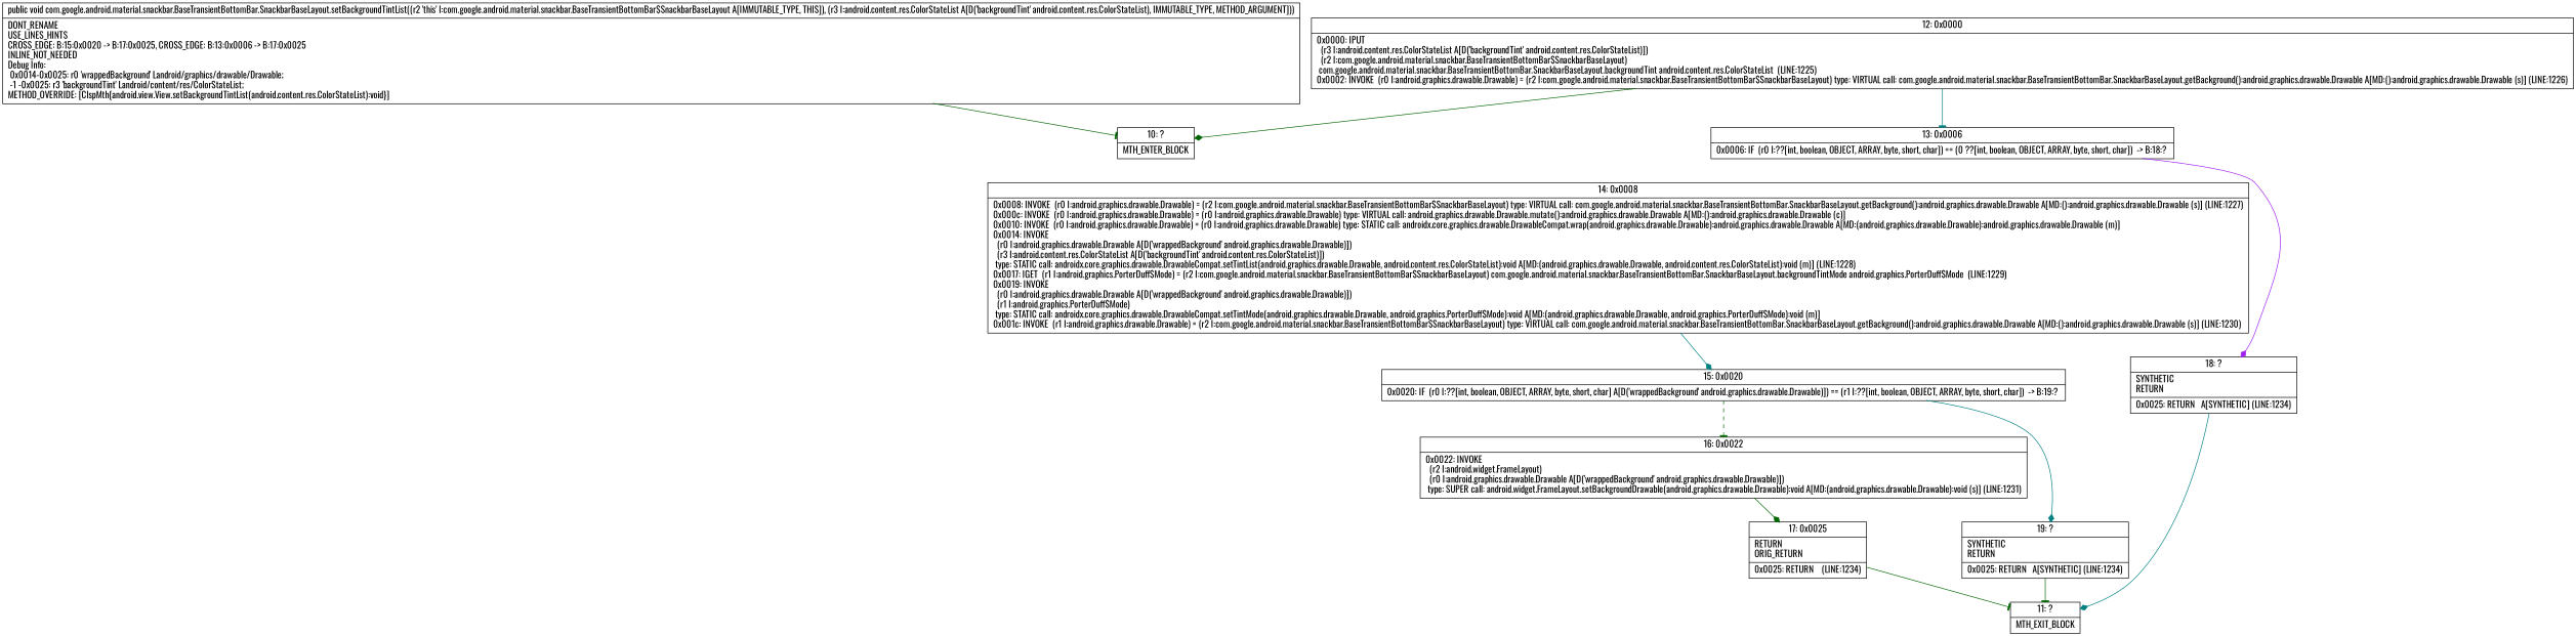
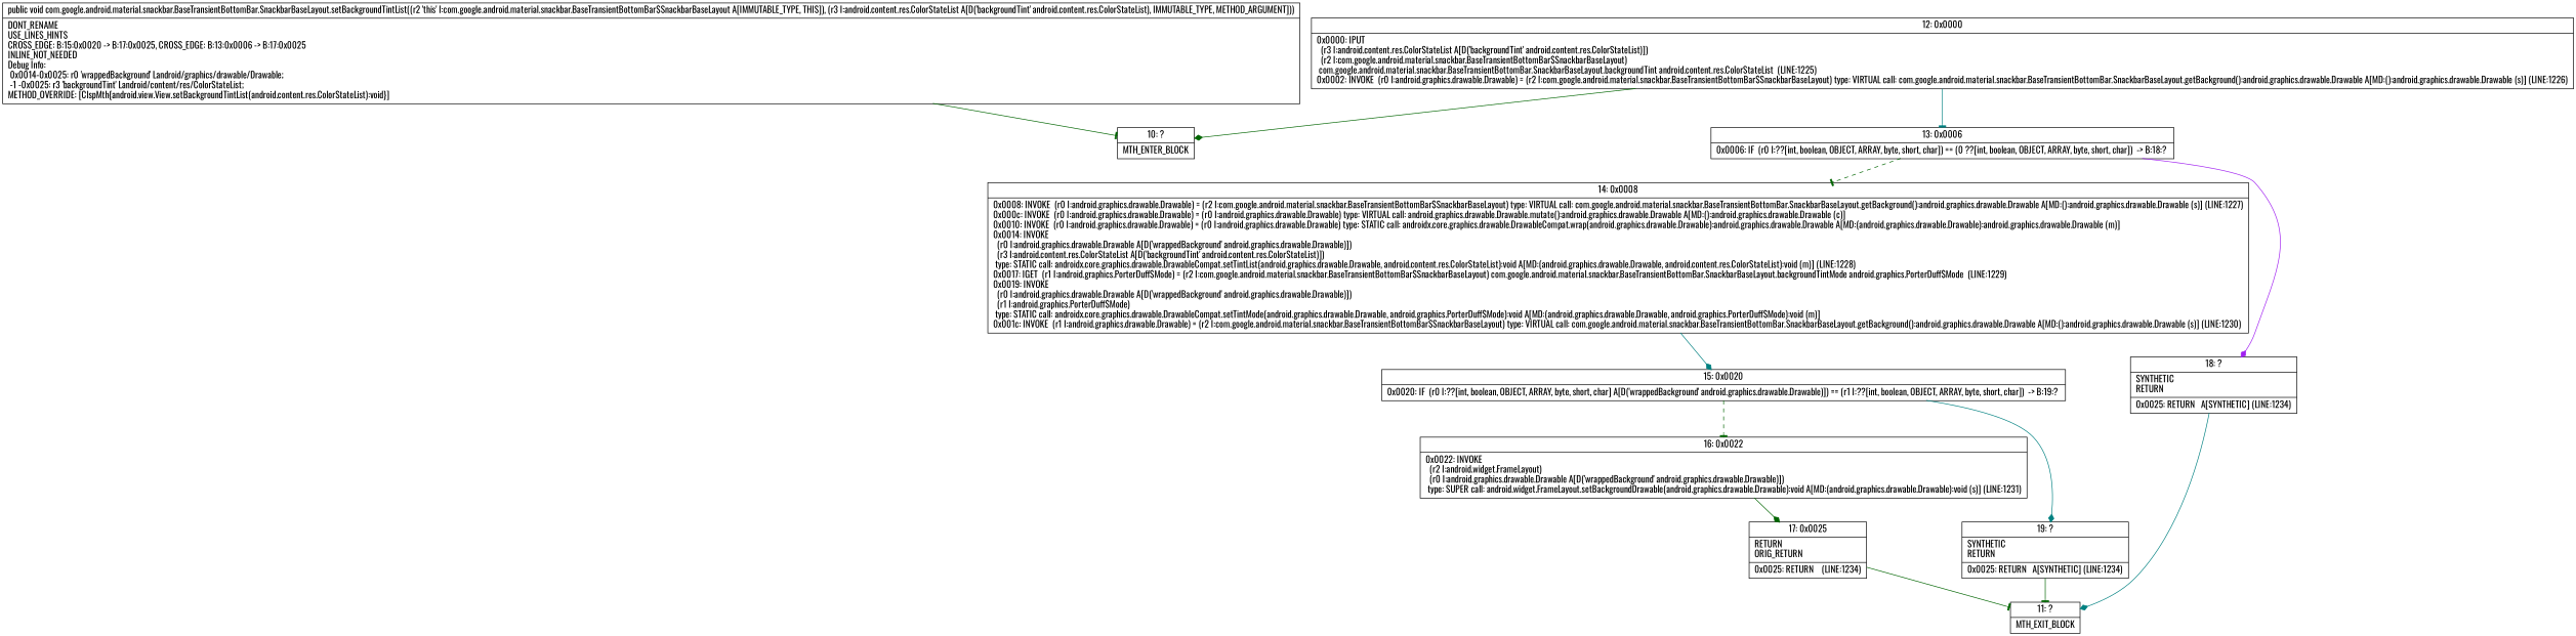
  digraph {
    fontname=Oswald
    node [fontname=Oswald shape=record]
    edge [arrowhead=diamond color=darkgreen fontname=Oswald]
    n1 [label="{10\:\ ?|MTH_ENTER_BLOCK\l}"]
    n2 [label="{12\:\ 0x0000|0x0000: IPUT  \l  (r3 I:android.content.res.ColorStateList A[D('backgroundTint' android.content.res.ColorStateList)])\l  (r2 I:com.google.android.material.snackbar.BaseTransientBottomBar$SnackbarBaseLayout)\l com.google.android.material.snackbar.BaseTransientBottomBar.SnackbarBaseLayout.backgroundTint android.content.res.ColorStateList  (LINE:1225)\l0x0002: INVOKE  (r0 I:android.graphics.drawable.Drawable) = (r2 I:com.google.android.material.snackbar.BaseTransientBottomBar$SnackbarBaseLayout) type: VIRTUAL call: com.google.android.material.snackbar.BaseTransientBottomBar.SnackbarBaseLayout.getBackground():android.graphics.drawable.Drawable A[MD:():android.graphics.drawable.Drawable (s)] (LINE:1226)\l}"]
    n3 [label="{13\:\ 0x0006|0x0006: IF  (r0 I:??[int, boolean, OBJECT, ARRAY, byte, short, char]) == (0 ??[int, boolean, OBJECT, ARRAY, byte, short, char])  \-\> B:18:? \l}"]
    n4 [label="{14\:\ 0x0008|0x0008: INVOKE  (r0 I:android.graphics.drawable.Drawable) = (r2 I:com.google.android.material.snackbar.BaseTransientBottomBar$SnackbarBaseLayout) type: VIRTUAL call: com.google.android.material.snackbar.BaseTransientBottomBar.SnackbarBaseLayout.getBackground():android.graphics.drawable.Drawable A[MD:():android.graphics.drawable.Drawable (s)] (LINE:1227)\l0x000c: INVOKE  (r0 I:android.graphics.drawable.Drawable) = (r0 I:android.graphics.drawable.Drawable) type: VIRTUAL call: android.graphics.drawable.Drawable.mutate():android.graphics.drawable.Drawable A[MD:():android.graphics.drawable.Drawable (c)]\l0x0010: INVOKE  (r0 I:android.graphics.drawable.Drawable) = (r0 I:android.graphics.drawable.Drawable) type: STATIC call: androidx.core.graphics.drawable.DrawableCompat.wrap(android.graphics.drawable.Drawable):android.graphics.drawable.Drawable A[MD:(android.graphics.drawable.Drawable):android.graphics.drawable.Drawable (m)]\l0x0014: INVOKE  \l  (r0 I:android.graphics.drawable.Drawable A[D('wrappedBackground' android.graphics.drawable.Drawable)])\l  (r3 I:android.content.res.ColorStateList A[D('backgroundTint' android.content.res.ColorStateList)])\l type: STATIC call: androidx.core.graphics.drawable.DrawableCompat.setTintList(android.graphics.drawable.Drawable, android.content.res.ColorStateList):void A[MD:(android.graphics.drawable.Drawable, android.content.res.ColorStateList):void (m)] (LINE:1228)\l0x0017: IGET  (r1 I:android.graphics.PorterDuff$Mode) = (r2 I:com.google.android.material.snackbar.BaseTransientBottomBar$SnackbarBaseLayout) com.google.android.material.snackbar.BaseTransientBottomBar.SnackbarBaseLayout.backgroundTintMode android.graphics.PorterDuff$Mode  (LINE:1229)\l0x0019: INVOKE  \l  (r0 I:android.graphics.drawable.Drawable A[D('wrappedBackground' android.graphics.drawable.Drawable)])\l  (r1 I:android.graphics.PorterDuff$Mode)\l type: STATIC call: androidx.core.graphics.drawable.DrawableCompat.setTintMode(android.graphics.drawable.Drawable, android.graphics.PorterDuff$Mode):void A[MD:(android.graphics.drawable.Drawable, android.graphics.PorterDuff$Mode):void (m)]\l0x001c: INVOKE  (r1 I:android.graphics.drawable.Drawable) = (r2 I:com.google.android.material.snackbar.BaseTransientBottomBar$SnackbarBaseLayout) type: VIRTUAL call: com.google.android.material.snackbar.BaseTransientBottomBar.SnackbarBaseLayout.getBackground():android.graphics.drawable.Drawable A[MD:():android.graphics.drawable.Drawable (s)] (LINE:1230)\l}"]
    n5 [label="{18\:\ ?|SYNTHETIC\lRETURN\l|0x0025: RETURN   A[SYNTHETIC] (LINE:1234)\l}"]
    n6 [label="{15\:\ 0x0020|0x0020: IF  (r0 I:??[int, boolean, OBJECT, ARRAY, byte, short, char] A[D('wrappedBackground' android.graphics.drawable.Drawable)]) == (r1 I:??[int, boolean, OBJECT, ARRAY, byte, short, char])  \-\> B:19:? \l}"]
    n7 [label="{11\:\ ?|MTH_EXIT_BLOCK\l}"]
    n8 [label="{16\:\ 0x0022|0x0022: INVOKE  \l  (r2 I:android.widget.FrameLayout)\l  (r0 I:android.graphics.drawable.Drawable A[D('wrappedBackground' android.graphics.drawable.Drawable)])\l type: SUPER call: android.widget.FrameLayout.setBackgroundDrawable(android.graphics.drawable.Drawable):void A[MD:(android.graphics.drawable.Drawable):void (s)] (LINE:1231)\l}"]
    n9 [label="{19\:\ ?|SYNTHETIC\lRETURN\l|0x0025: RETURN   A[SYNTHETIC] (LINE:1234)\l}"]
    n10 [label="{17\:\ 0x0025|RETURN\lORIG_RETURN\l|0x0025: RETURN    (LINE:1234)\l}"]
    n11 [label="{public void com.google.android.material.snackbar.BaseTransientBottomBar.SnackbarBaseLayout.setBackgroundTintList((r2 'this' I:com.google.android.material.snackbar.BaseTransientBottomBar$SnackbarBaseLayout A[IMMUTABLE_TYPE, THIS]), (r3 I:android.content.res.ColorStateList A[D('backgroundTint' android.content.res.ColorStateList), IMMUTABLE_TYPE, METHOD_ARGUMENT]))  | DONT_RENAME\lUSE_LINES_HINTS\lCROSS_EDGE: B:15:0x0020 \-\> B:17:0x0025, CROSS_EDGE: B:13:0x0006 \-\> B:17:0x0025\lINLINE_NOT_NEEDED\lDebug Info:\l  0x0014\-0x0025: r0 'wrappedBackground' Landroid\/graphics\/drawable\/Drawable;\l  \-1 \-0x0025: r3 'backgroundTint' Landroid\/content\/res\/ColorStateList;\lMETHOD_OVERRIDE: [ClspMth\{android.view.View.setBackgroundTintList(android.content.res.ColorStateList):void\}]\l}"]
    n2 -> n1
    n2 -> n3 [arrowhead=tee color=teal]
+   n3 -> n4 [arrowhead=tee style=dashed]
    n3 -> n5 [color=purple]
    n4 -> n6 [color=teal]
    n5 -> n7 [color=teal]
    n6 -> n8 [arrowhead=tee style=dashed]
    n6 -> n9 [color=teal]
    n8 -> n10
    n9 -> n7 [arrowhead=tee]
    n10 -> n7 [arrowhead=tee]
    n11 -> n1 [arrowhead=tee]
  }
